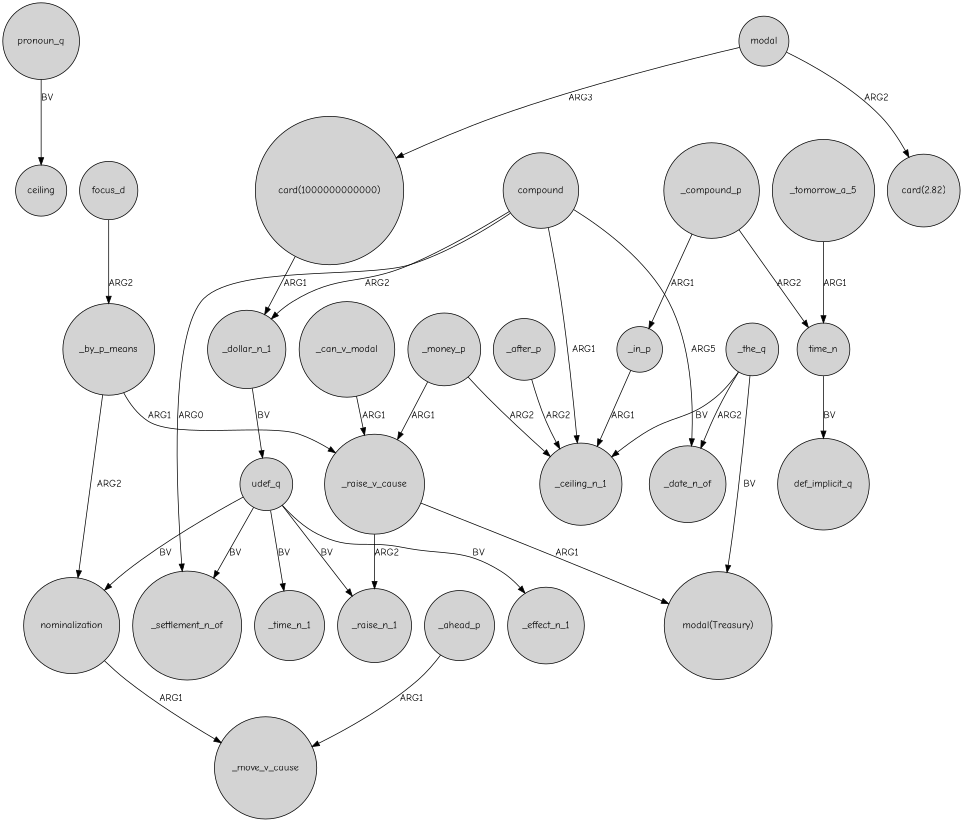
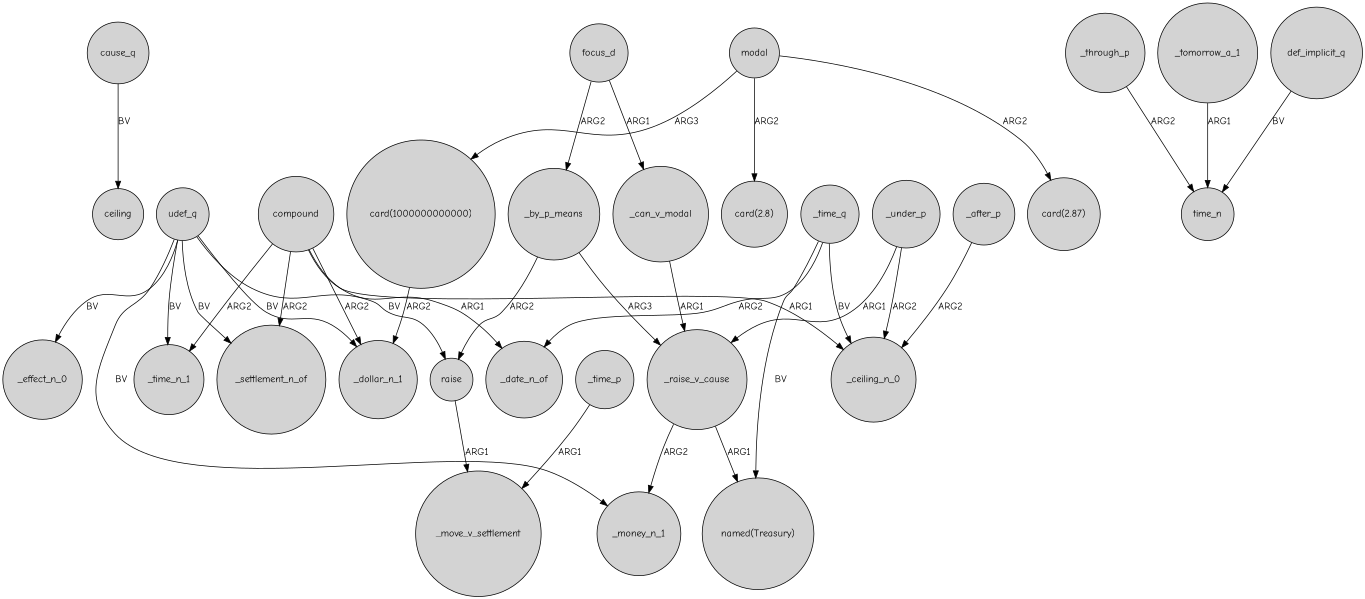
  digraph {
    fontname="Comic Neue"
    node [fontname="Comic Neue" shape=circle style=filled]
    edge [fontname="Comic Neue"]
    n1 [label=ceiling]
    udef_q
    _dollar_n_1
-   _money_n_1 [label=_raise_n_1]
-   nominalization
+   _money_n_1
+   nominalization [label=raise]
    n6 [label=_time_n_1]
-   _effect_n_1
+   _effect_n_1 [label=_effect_n_0]
    _settlement_n_of
-   _move_v_cause
-   _through_p [label=_compound_p]
+   _move_v_cause [label=_move_v_settlement]
+   _through_p
    time_n
-   _in_p
-   _ceiling_n_1
+   _ceiling_n_1 [label=_ceiling_n_0]
    _by_p_means
    _raise_v_cause
-   "named(Treasury)" [label="modal(Treasury)"]
-   _tomorrow_a_1 [label=_tomorrow_a_5]
-   _the_q
+   "named(Treasury)"
+   _tomorrow_a_1
+   _the_q [label=_time_q]
    _date_n_of
    compound
    focus_d
    _can_v_modal
    _after_p
    "card(1000000000000)"
    n25 [label=modal]
-   "card(2.87)" [label="card(2.82)"]
-   pronoun_q
-   _under_p [label=_money_p]
-   _ahead_p
+   "card(2.87)"
+   "card(2.8)"
+   pronoun_q [label=cause_q]
+   _under_p
+   _ahead_p [label=_time_p]
    def_implicit_q
-   _dollar_n_1 -> udef_q [label=BV]
+   udef_q -> _dollar_n_1 [label=BV]
    udef_q -> _money_n_1 [label=BV]
    udef_q -> nominalization [label=BV]
    udef_q -> n6 [label=BV]
    udef_q -> _effect_n_1 [label=BV]
    udef_q -> _settlement_n_of [label=BV]
    nominalization -> _move_v_cause [label=ARG1]
    _through_p -> time_n [label=ARG2]
-   _through_p -> _in_p [label=ARG1]
-   _in_p -> _ceiling_n_1 [label=ARG1]
    _by_p_means -> nominalization [label=ARG2]
-   _by_p_means -> _raise_v_cause [label=ARG1]
+   _by_p_means -> _raise_v_cause [label=ARG3]
    _raise_v_cause -> _money_n_1 [label=ARG2]
    _raise_v_cause -> "named(Treasury)" [label=ARG1]
    _tomorrow_a_1 -> time_n [label=ARG1]
    _the_q -> _ceiling_n_1 [label=BV]
    _the_q -> "named(Treasury)" [label=BV]
    _the_q -> _date_n_of [label=ARG2]
    compound -> _dollar_n_1 [label=ARG2]
-   compound -> _settlement_n_of [label=ARG0]
+   compound -> n6 [label=ARG2]
+   compound -> _settlement_n_of [label=ARG2]
    compound -> _ceiling_n_1 [label=ARG1]
-   compound -> _date_n_of [label=ARG5]
+   compound -> _date_n_of [label=ARG1]
    focus_d -> _by_p_means [label=ARG2]
+   focus_d -> _can_v_modal [label=ARG1]
    _can_v_modal -> _raise_v_cause [label=ARG1]
    _after_p -> _ceiling_n_1 [label=ARG2]
-   "card(1000000000000)" -> _dollar_n_1 [label=ARG1]
+   "card(1000000000000)" -> _dollar_n_1 [label=ARG2]
    n25 -> "card(1000000000000)" [label=ARG3]
    n25 -> "card(2.87)" [label=ARG2]
+   n25 -> "card(2.8)" [label=ARG2]
    pronoun_q -> n1 [label=BV]
    _under_p -> _ceiling_n_1 [label=ARG2]
    _under_p -> _raise_v_cause [label=ARG1]
    _ahead_p -> _move_v_cause [label=ARG1]
-   time_n -> def_implicit_q [label=BV]
+   def_implicit_q -> time_n [label=BV]
  }
